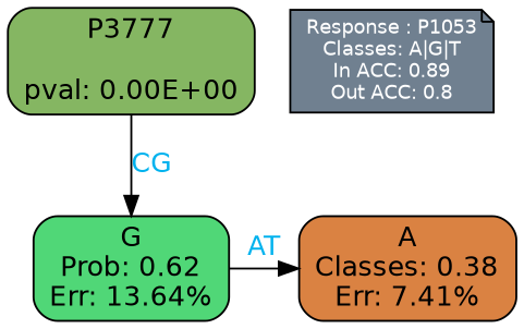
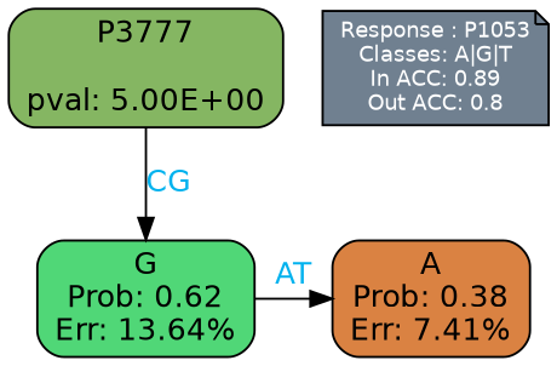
  digraph {
    ranksep=equally
    splines=polylines
    node [color=black fontname=helvetica shape=box style="filled, rounded"]
    edge [fontcolor=deepskyblue2 fontname=helvetica]
-   n1 [fillcolor="#da8242" label="A\nClasses: 0.38\nErr: 7.41%"]
+   n1 [fillcolor="#da8242" label="A\nProb: 0.38\nErr: 7.41%"]
    n2 [fillcolor="#50d777" label="G\nProb: 0.62\nErr: 13.64%"]
    n3 [align=left fillcolor=slategray fontcolor=white fontsize=10 label="Response : P1053\nClasses: A|G|T\nIn ACC: 0.89\nOut ACC: 0.8\n" shape=note style=filled]
-   n4 [fillcolor="#85b662" label="P3777\n\npval: 0.00E+00"]
+   n4 [fillcolor="#85b662" label="P3777\n\npval: 5.00E+00"]
    subgraph sub_1 {
      rank=same
      n1
      n2
    }
    subgraph sub_2 {
      rank=same
      n3
      n4
    }
    n2 -> n1 [label=AT]
    n4 -> n2 [label=CG]
  }
